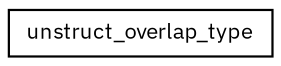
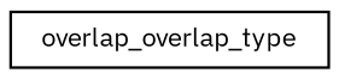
  digraph {
    rankdir=LR
    fontname="IBM Plex Sans"
-   n1 [color=black fillcolor=white fontname="IBM Plex Sans" fontsize=10 height=0.2 label=unstruct_overlap_type shape=record style=filled width=0.4]
+   n1 [color=black fillcolor=white fontname="IBM Plex Sans" fontsize=10 height=0.2 label=overlap_overlap_type shape=record style=filled width=0.4]
  }
